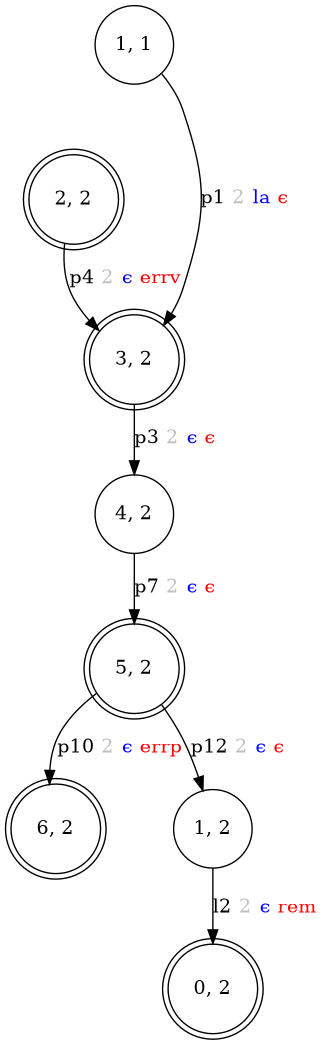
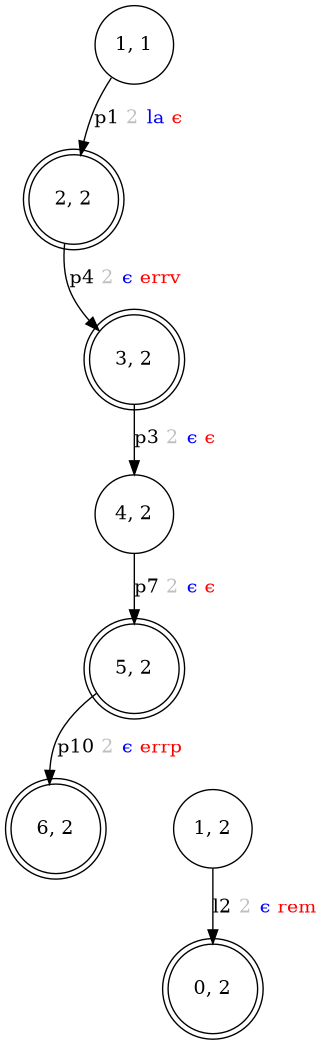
  digraph {
    node [shape=doublecircle]
    "2, 2"
    "1, 1" [shape=circle]
    "3, 2"
    "4, 2" [shape=circle]
    "5, 2"
    "6, 2"
    "1, 2" [shape=circle]
    "0, 2"
    "2, 2" -> "3, 2" [label=<p4 <FONT COLOR="grey">2</FONT> <FONT COLOR="blue">ϵ</FONT> <FONT COLOR="red">errv</FONT>>]
-   "1, 1" -> "3, 2" [label=<p1 <FONT COLOR="grey">2</FONT> <FONT COLOR="blue">la</FONT> <FONT COLOR="red">ϵ</FONT>>]
+   "1, 1" -> "2, 2" [label=<p1 <FONT COLOR="grey">2</FONT> <FONT COLOR="blue">la</FONT> <FONT COLOR="red">ϵ</FONT>>]
    "3, 2" -> "4, 2" [label=<p3 <FONT COLOR="grey">2</FONT> <FONT COLOR="blue">ϵ</FONT> <FONT COLOR="red">ϵ</FONT>>]
    "4, 2" -> "5, 2" [label=<p7 <FONT COLOR="grey">2</FONT> <FONT COLOR="blue">ϵ</FONT> <FONT COLOR="red">ϵ</FONT>>]
    "5, 2" -> "6, 2" [label=<p10 <FONT COLOR="grey">2</FONT> <FONT COLOR="blue">ϵ</FONT> <FONT COLOR="red">errp</FONT>>]
-   "5, 2" -> "1, 2" [label=<p12 <FONT COLOR="grey">2</FONT> <FONT COLOR="blue">ϵ</FONT> <FONT COLOR="red">ϵ</FONT>>]
    "1, 2" -> "0, 2" [label=<l2 <FONT COLOR="grey">2</FONT> <FONT COLOR="blue">ϵ</FONT> <FONT COLOR="red">rem</FONT>>]
  }
